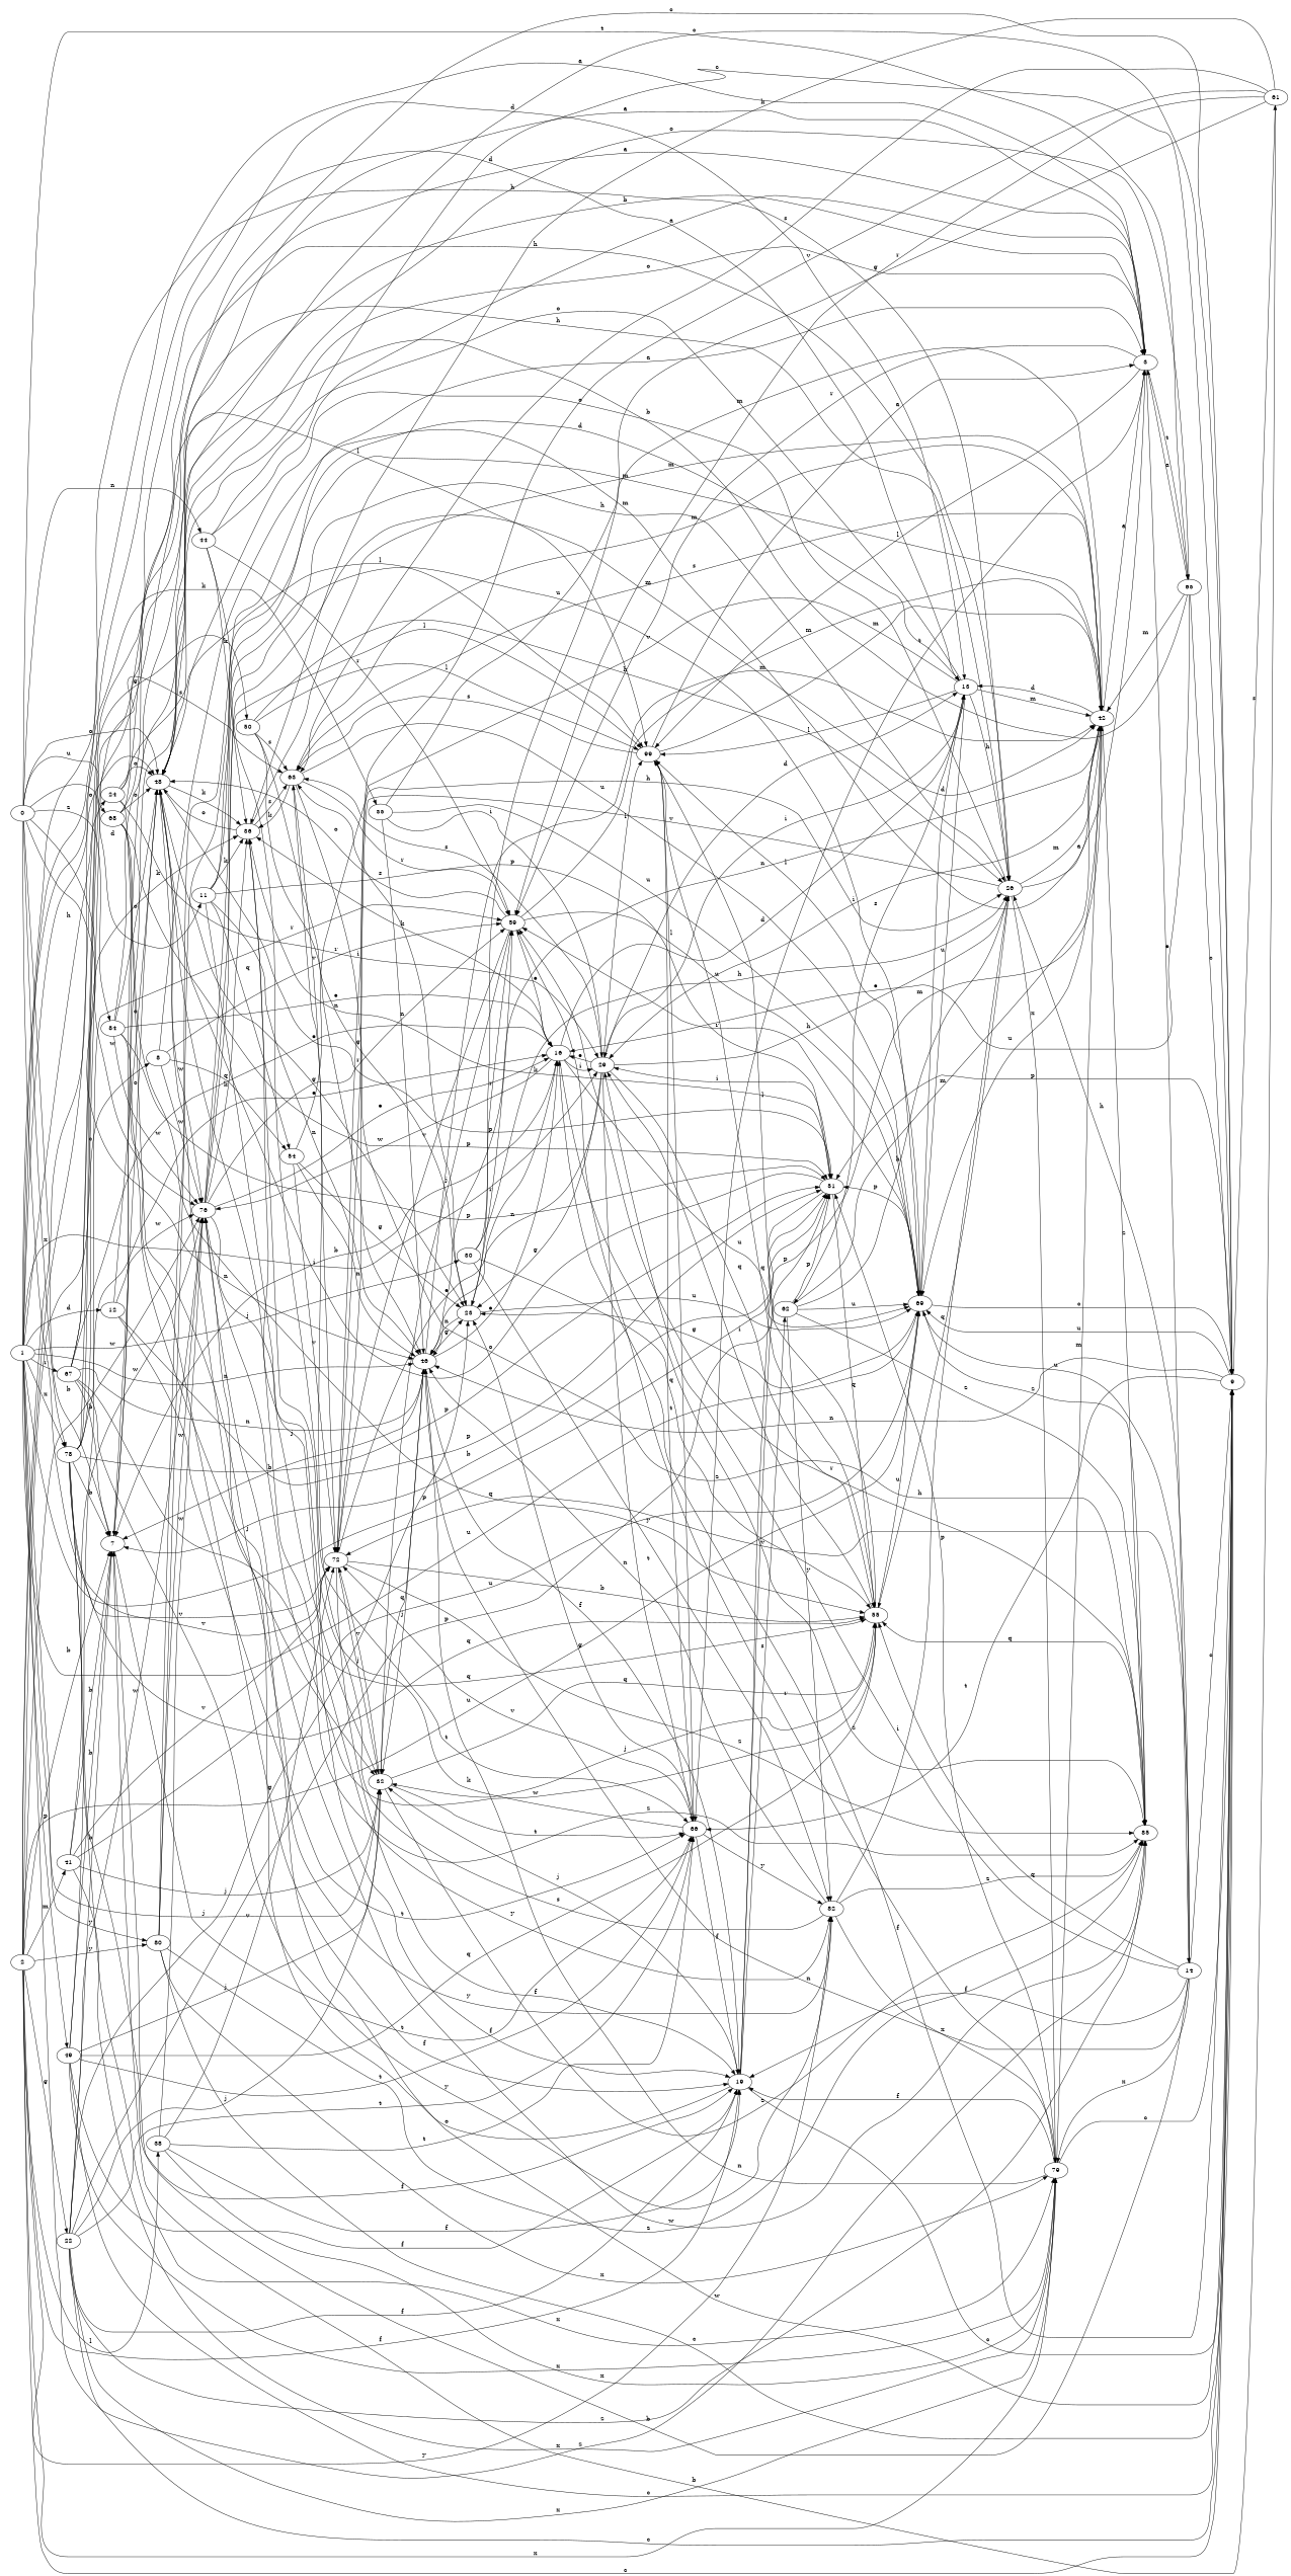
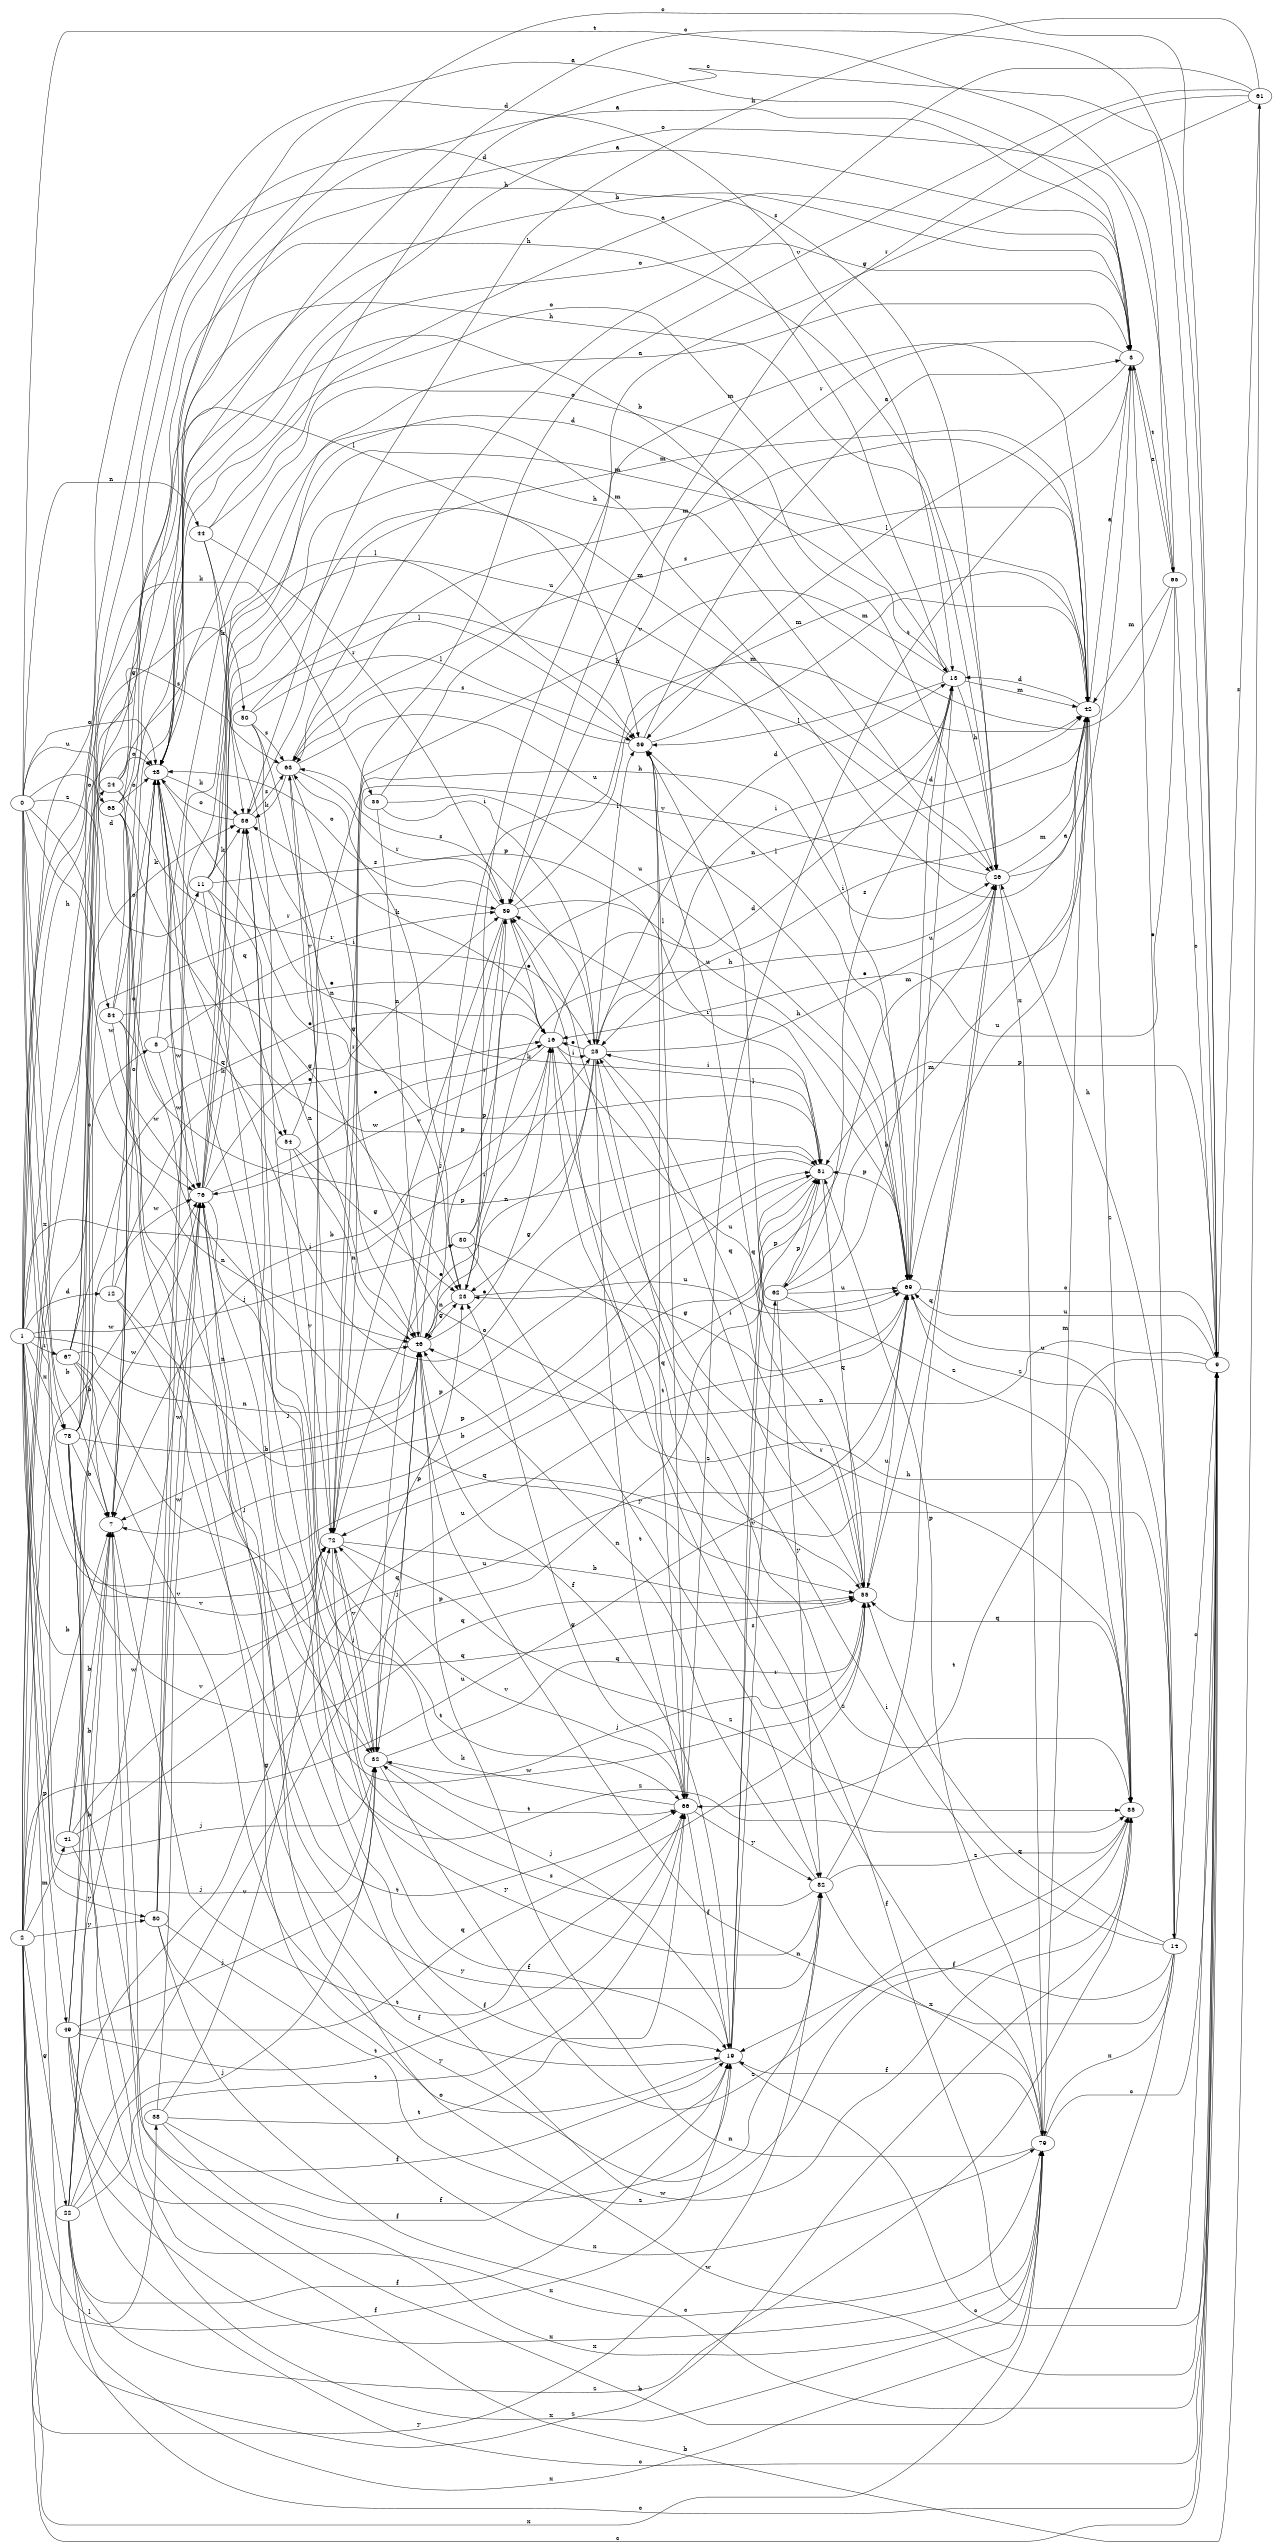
  strict digraph {
    rankdir=LR
    0
    7
    11
    44
    46
    48
    65
    68
    72
    76
    78
    84
    66
    51
    69
    13
    82
    54
    36
    3
    9
    59
    32
    19
    42
    16
    23
    85
    26
    55
-   39 [label=99]
+   39
    79
    1
    12
    n35 [label=50]
    24
-   29
+   29 [label=25]
    30
    35
    49
    n41 [label=67]
    80
    63
    2
    8
    22
    38
    41
    14
    61
    62
    0 -> 7 [label=b]
    0 -> 11 [label=d]
    0 -> 44 [label=n]
    0 -> 46 [label=n]
    0 -> 48 [label=o]
    0 -> 65 [label=t]
    0 -> 68 [label=u]
    0 -> 72 [label=v]
    0 -> 76 [label=w]
    0 -> 78 [label=x]
    0 -> 84 [label=z]
    7 -> 48 [label=o]
    7 -> 66 [label=t]
    11 -> 46 [label=n]
    11 -> 51 [label=p]
    11 -> 69 [label=u]
    11 -> 13 [label=d]
    11 -> 82 [label=y]
    11 -> 54 [label=q]
    11 -> 36 [label=k]
    44 -> 66 [label=t]
    44 -> 36 [label=k]
    44 -> 3 [label=a]
    44 -> 9 [label=c]
    44 -> 59 [label=r]
    46 -> 7 [label=b]
    46 -> 32 [label=j]
    46 -> 19 [label=f]
    46 -> 42 [label=m]
    46 -> 16 [label=e]
    46 -> 23 [label=g]
    48 -> 76 [label=w]
    48 -> 51 [label=p]
    48 -> 36 [label=k]
    48 -> 9 [label=c]
    48 -> 23 [label=g]
    48 -> 85 [label=z]
    65 -> 7 [label=b]
    65 -> 48 [label=o]
    65 -> 3 [label=a]
    65 -> 9 [label=c]
    65 -> 42 [label=m]
    65 -> 16 [label=e]
    68 -> 48 [label=o]
    68 -> 51 [label=p]
    68 -> 9 [label=c]
    68 -> 19 [label=f]
    68 -> 26 [label=h]
    68 -> 55 [label=q]
    72 -> 32 [label=j]
    72 -> 19 [label=f]
    72 -> 16 [label=e]
    72 -> 85 [label=z]
    72 -> 55 [label=b]
    76 -> 36 [label=k]
    76 -> 59 [label=r]
    76 -> 32 [label=j]
    76 -> 42 [label=m]
    76 -> 16 [label=e]
    76 -> 26 [label=h]
    76 -> 39 [label=l]
    78 -> 7 [label=b]
    78 -> 72 [label=v]
    78 -> 51 [label=p]
    78 -> 36 [label=k]
    78 -> 59 [label=r]
    78 -> 19 [label=f]
    78 -> 26 [label=h]
    78 -> 55 [label=q]
    78 -> 39 [label=l]
    78 -> 79 [label=x]
    84 -> 48 [label=o]
    84 -> 76 [label=w]
    84 -> 51 [label=p]
    84 -> 3 [label=a]
    84 -> 32 [label=j]
    84 -> 16 [label=e]
    66 -> 72 [label=v]
    66 -> 82 [label=y]
    66 -> 36 [label=k]
    66 -> 19 [label=f]
    66 -> 23 [label=g]
    66 -> 39 [label=l]
    51 -> 7 [label=b]
    51 -> 48 [label=o]
    51 -> 36 [label=k]
    51 -> 55 [label=q]
    51 -> 29 [label=i]
    69 -> 51 [label=p]
    69 -> 13 [label=d]
    69 -> 9 [label=c]
    69 -> 59 [label=r]
    69 -> 23 [label=g]
    69 -> 85 [label=z]
    69 -> 39 [label=l]
    13 -> 48 [label=o]
    13 -> 72 [label=v]
    13 -> 69 [label=u]
    13 -> 42 [label=m]
    13 -> 26 [label=h]
    13 -> 39 [label=l]
    13 -> 29 [label=i]
    13 -> 62 [label=s]
    82 -> 46 [label=n]
    82 -> 85 [label=z]
    82 -> 26 [label=h]
    82 -> 79 [label=x]
    82 -> 63 [label=s]
    54 -> 46 [label=n]
    54 -> 72 [label=v]
    54 -> 23 [label=g]
    54 -> 26 [label=h]
    36 -> 48 [label=o]
    36 -> 19 [label=f]
    36 -> 42 [label=m]
    36 -> 63 [label=s]
    3 -> 7 [label=b]
    3 -> 48 [label=o]
    3 -> 65 [label=t]
    3 -> 66 [label=t]
    3 -> 59 [label=r]
    3 -> 39 [label=l]
    3 -> 14 [label=e]
    9 -> 46 [label=n]
    9 -> 76 [label=w]
    9 -> 66 [label=t]
    9 -> 51 [label=p]
    9 -> 69 [label=u]
    9 -> 16 [label=f]
    9 -> 61 [label=s]
    59 -> 48 [label=o]
    59 -> 72 [label=v]
    59 -> 69 [label=u]
    59 -> 32 [label=j]
    59 -> 42 [label=m]
    59 -> 16 [label=e]
    32 -> 46 [label=q]
    32 -> 72 [label=v]
    32 -> 66 [label=t]
    32 -> 85 [label=z]
    32 -> 55 [label=q]
    19 -> 48 [label=o]
    19 -> 51 [label=p]
    19 -> 9 [label=c]
    19 -> 32 [label=j]
    19 -> 42 [label=m]
    19 -> 62 [label=s]
    42 -> 46 [label=n]
    42 -> 69 [label=u]
    42 -> 13 [label=d]
    42 -> 3 [label=a]
    42 -> 85 [label=z]
    42 -> 29 [label=i]
    42 -> 63 [label=s]
    16 -> 7 [label=b]
    16 -> 76 [label=w]
    16 -> 69 [label=u]
    16 -> 13 [label=d]
    16 -> 36 [label=k]
    16 -> 85 [label=z]
    16 -> 29 [label=i]
    23 -> 46 [label=n]
    23 -> 69 [label=u]
    23 -> 59 [label=r]
    23 -> 63 [label=s]
    85 -> 76 [label=w]
    85 -> 59 [label=r]
    85 -> 55 [label=q]
    26 -> 48 [label=o]
    26 -> 72 [label=v]
    26 -> 3 [label=a]
    26 -> 42 [label=m]
    26 -> 55 [label=q]
    26 -> 79 [label=x]
    55 -> 76 [label=w]
    55 -> 69 [label=u]
    55 -> 32 [label=j]
    55 -> 39 [label=l]
    55 -> 29 [label=i]
    39 -> 66 [label=t]
    39 -> 3 [label=a]
    39 -> 42 [label=m]
    39 -> 55 [label=q]
    39 -> 63 [label=s]
    79 -> 46 [label=n]
    79 -> 51 [label=p]
    79 -> 9 [label=c]
    79 -> 59 [label=r]
    79 -> 19 [label=f]
    79 -> 42 [label=m]
    1 -> 46 [label=n]
    1 -> 48 [label=o]
    1 -> 78 [label=x]
    1 -> 51 [label=p]
    1 -> 69 [label=u]
    1 -> 32 [label=j]
    1 -> 85 [label=z]
    1 -> 26 [label=h]
    1 -> 12 [label=d]
    1 -> n35 [label=g]
    1 -> 24 [label=h]
    1 -> 29 [label=i]
    1 -> 30 [label=j]
    1 -> 35 [label=k]
    1 -> 49 [label=p]
    1 -> n41 [label=r]
    1 -> 80 [label=y]
    12 -> 48 [label=o]
    12 -> 76 [label=w]
    12 -> 66 [label=t]
    12 -> 51 [label=p]
    n35 -> 46 [label=n]
    n35 -> 23 [label=g]
    n35 -> 26 [label=h]
    n35 -> 39 [label=l]
    n35 -> 63 [label=s]
    24 -> 48 [label=o]
    24 -> 82 [label=y]
    24 -> 3 [label=a]
    24 -> 39 [label=l]
    24 -> 29 [label=i]
    29 -> 46 [label=n]
    29 -> 66 [label=t]
    29 -> 13 [label=d]
    29 -> 16 [label=e]
    29 -> 23 [label=g]
    29 -> 26 [label=h]
    29 -> 55 [label=q]
    29 -> 39 [label=l]
    29 -> 63 [label=s]
    30 -> 82 [label=y]
    30 -> 59 [label=r]
    30 -> 26 [label=h]
    30 -> 55 [label=q]
    35 -> 46 [label=n]
    35 -> 69 [label=u]
    35 -> 42 [label=m]
    35 -> 29 [label=i]
    49 -> 7 [label=b]
    49 -> 66 [label=t]
    49 -> 9 [label=c]
    49 -> 32 [label=j]
    49 -> 19 [label=f]
    49 -> 16 [label=e]
    49 -> 55 [label=q]
    49 -> 79 [label=x]
    n41 -> 7 [label=b]
    n41 -> 46 [label=n]
    n41 -> 13 [label=d]
    n41 -> 82 [label=y]
    n41 -> 16 [label=e]
    n41 -> 55 [label=q]
    n41 -> 63 [label=s]
    80 -> 76 [label=w]
    80 -> 3 [label=a]
    80 -> 9 [label=c]
    80 -> 42 [label=m]
    80 -> 85 [label=z]
    80 -> 79 [label=x]
    63 -> 72 [label=v]
    63 -> 69 [label=u]
    63 -> 36 [label=k]
    63 -> 59 [label=r]
    63 -> 42 [label=m]
    63 -> 85 [label=z]
    2 -> 7 [label=b]
    2 -> 76 [label=w]
    2 -> 69 [label=u]
    2 -> 13 [label=d]
    2 -> 82 [label=y]
    2 -> 3 [label=a]
    2 -> 9 [label=c]
    2 -> 19 [label=f]
    2 -> 79 [label=x]
    2 -> 80 [label=y]
    2 -> 8 [label=c]
    2 -> 22 [label=g]
    2 -> 38 [label=l]
    2 -> 41 [label=m]
    8 -> 76 [label=w]
    8 -> 54 [label=q]
    8 -> 59 [label=r]
    8 -> 42 [label=m]
    22 -> 7 [label=b]
    22 -> 76 [label=w]
    22 -> 66 [label=t]
    22 -> 51 [label=p]
    22 -> 9 [label=c]
    22 -> 32 [label=j]
    22 -> 19 [label=f]
    22 -> 23 [label=g]
    22 -> 85 [label=z]
    22 -> 79 [label=x]
    38 -> 72 [label=v]
    38 -> 76 [label=w]
    38 -> 66 [label=t]
    38 -> 19 [label=f]
    38 -> 79 [label=x]
    41 -> 7 [label=b]
    41 -> 72 [label=v]
    41 -> 76 [label=w]
    41 -> 69 [label=u]
-   41 -> 32 [label=j]
+   0 -> 32 [label=j]
    41 -> 79 [label=x]
    14 -> 7 [label=b]
    14 -> 46 [label=n]
    14 -> 72 [label=v]
    14 -> 69 [label=u]
    14 -> 9 [label=c]
    14 -> 19 [label=f]
    14 -> 26 [label=h]
    14 -> 55 [label=q]
    14 -> 79 [label=x]
    14 -> 29 [label=i]
    61 -> 7 [label=b]
    61 -> 72 [label=v]
    61 -> 36 [label=k]
    61 -> 59 [label=r]
    61 -> 23 [label=g]
    61 -> 63 [label=s]
    62 -> 51 [label=p]
    62 -> 69 [label=u]
    62 -> 82 [label=y]
    62 -> 42 [label=m]
    62 -> 85 [label=z]
    62 -> 26 [label=h]
  }
